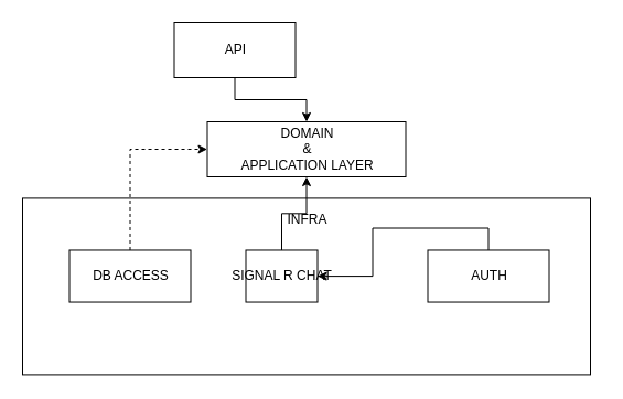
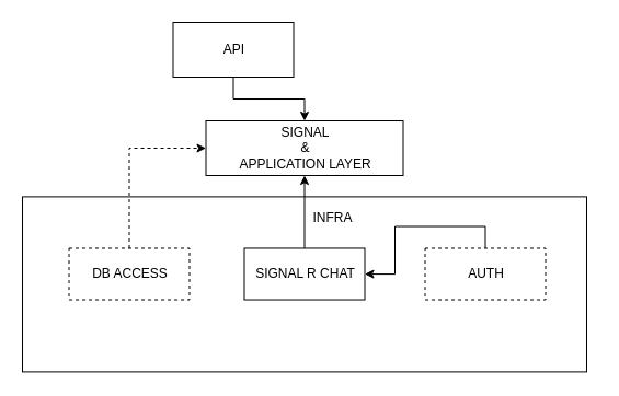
  <mxCell id="0" />
  <mxCell id="1" parent="0" />
  <mxCell id="2" value="" style="group" vertex="1" connectable="0" parent="1"><mxGeometry x="27.5" y="170" width="515" height="160" as="geometry" /></mxCell>
  <mxCell id="3" value="" style="rounded=0;whiteSpace=wrap;html=1;" vertex="1" parent="2"><mxGeometry x="-7.5" y="9.412" width="515" height="160" as="geometry" /></mxCell>
- <mxCell id="4" value="INFRA" style="text;html=1;align=center;verticalAlign=middle;resizable=0;points=[];autosize=1;strokeColor=none;fillColor=none;" vertex="1" parent="2"><mxGeometry x="225" y="18.824" width="50" height="20" as="geometry" /></mxCell>
- <mxCell id="5" value="SIGNAL R CHAT" style="html=1;" vertex="1" parent="2"><mxGeometry x="195" y="56.471" width="65" height="47.059" as="geometry" /></mxCell>
- <mxCell id="6" value="AUTH" style="html=1;" vertex="1" parent="2"><mxGeometry x="360" y="56.471" width="110" height="47.059" as="geometry" /></mxCell>
- <mxCell id="7" value="DB ACCESS" style="html=1;" vertex="1" parent="2"><mxGeometry x="35" y="56.471" width="110" height="47.059" as="geometry" /></mxCell>
+ <mxCell id="4" value="INFRA" style="text;html=1;align=center;verticalAlign=middle;resizable=0;points=[];autosize=1;strokeColor=none;fillColor=none;" vertex="1" parent="2"><mxGeometry x="250" y="18.824" width="50" height="20" as="geometry" /></mxCell>
+ <mxCell id="5" value="SIGNAL R CHAT" style="html=1;" vertex="1" parent="2"><mxGeometry x="195" y="56.471" width="110" height="47.059" as="geometry" /></mxCell>
+ <mxCell id="6" value="AUTH" style="html=1;dashed=1;" vertex="1" parent="2"><mxGeometry x="360" y="56.471" width="110" height="47.059" as="geometry" /></mxCell>
+ <mxCell id="7" value="DB ACCESS" style="html=1;dashed=1;" vertex="1" parent="2"><mxGeometry x="35" y="56.471" width="110" height="47.059" as="geometry" /></mxCell>
  <mxCell id="8" style="edgeStyle=orthogonalEdgeStyle;rounded=0;orthogonalLoop=1;jettySize=auto;html=1;entryX=0.5;entryY=1;entryDx=0;entryDy=0;" edge="1" parent="1" source="5" target="11"><mxGeometry relative="1" as="geometry" /></mxCell>
  <mxCell id="9" style="edgeStyle=orthogonalEdgeStyle;rounded=0;orthogonalLoop=1;jettySize=auto;html=1;exitX=0.5;exitY=0;exitDx=0;exitDy=0;" edge="1" parent="1" source="6" target="5"><mxGeometry relative="1" as="geometry" /></mxCell>
  <mxCell id="10" style="edgeStyle=orthogonalEdgeStyle;rounded=0;orthogonalLoop=1;jettySize=auto;html=1;entryX=0;entryY=0.5;entryDx=0;entryDy=0;exitX=0.5;exitY=0;exitDx=0;exitDy=0;dashed=1;" edge="1" parent="1" source="7" target="11"><mxGeometry relative="1" as="geometry" /></mxCell>
- <mxCell id="11" value="DOMAIN&lt;br&gt;&amp;amp;&lt;br&gt;APPLICATION LAYER" style="html=1;" vertex="1" parent="1"><mxGeometry x="187.5" y="110" width="180" height="50" as="geometry" /></mxCell>
+ <mxCell id="11" value="SIGNAL&lt;br&gt;&amp;amp;&lt;br&gt;APPLICATION LAYER" style="html=1;" vertex="1" parent="1"><mxGeometry x="187.5" y="110" width="180" height="50" as="geometry" /></mxCell>
  <mxCell id="12" style="edgeStyle=orthogonalEdgeStyle;rounded=0;orthogonalLoop=1;jettySize=auto;html=1;entryX=0.5;entryY=0;entryDx=0;entryDy=0;" edge="1" parent="1" source="13" target="11"><mxGeometry relative="1" as="geometry" /></mxCell>
  <mxCell id="13" value="API" style="html=1;" vertex="1" parent="1"><mxGeometry x="157.5" y="20" width="110" height="50" as="geometry" /></mxCell>
